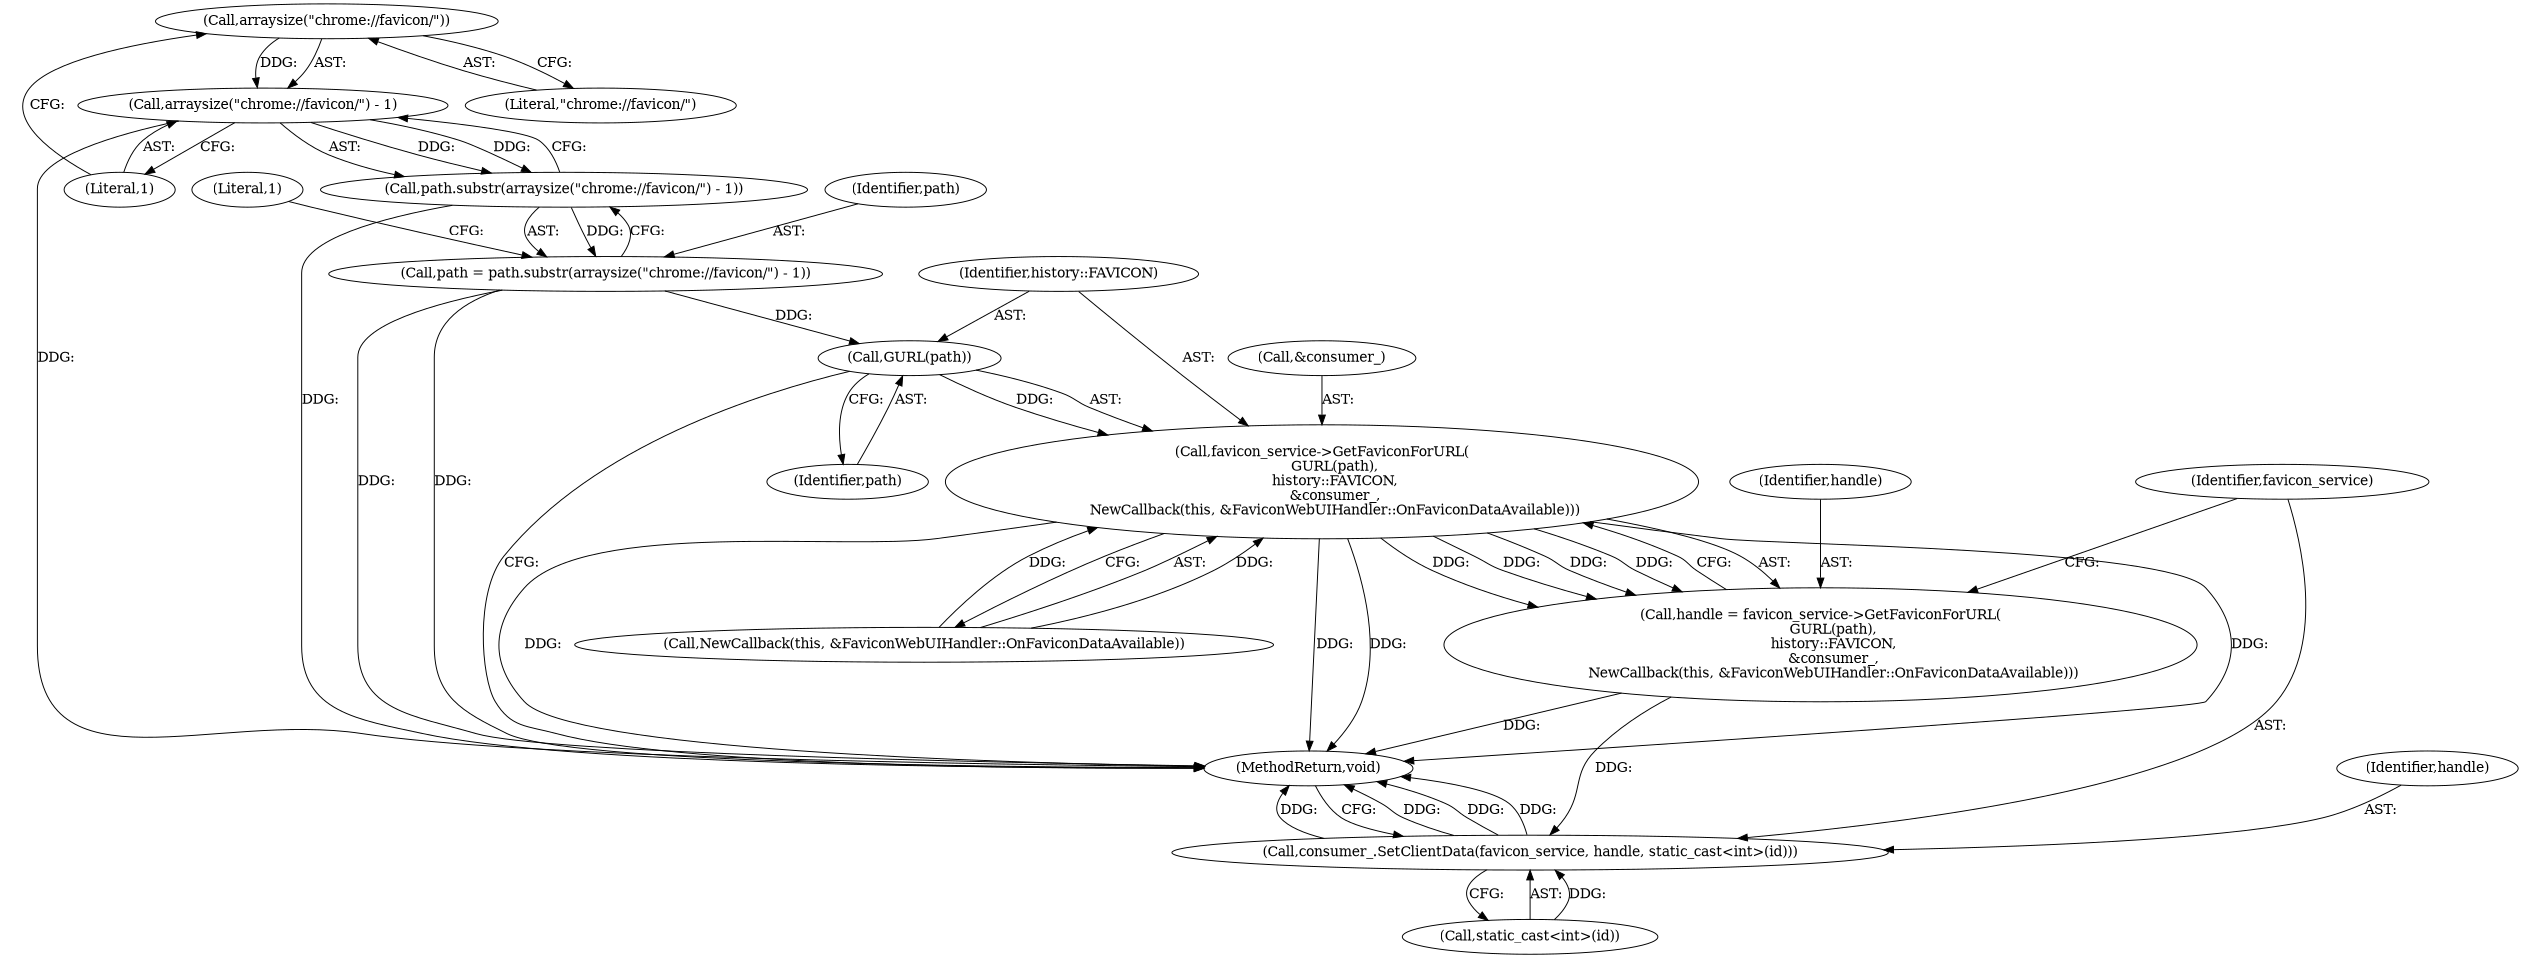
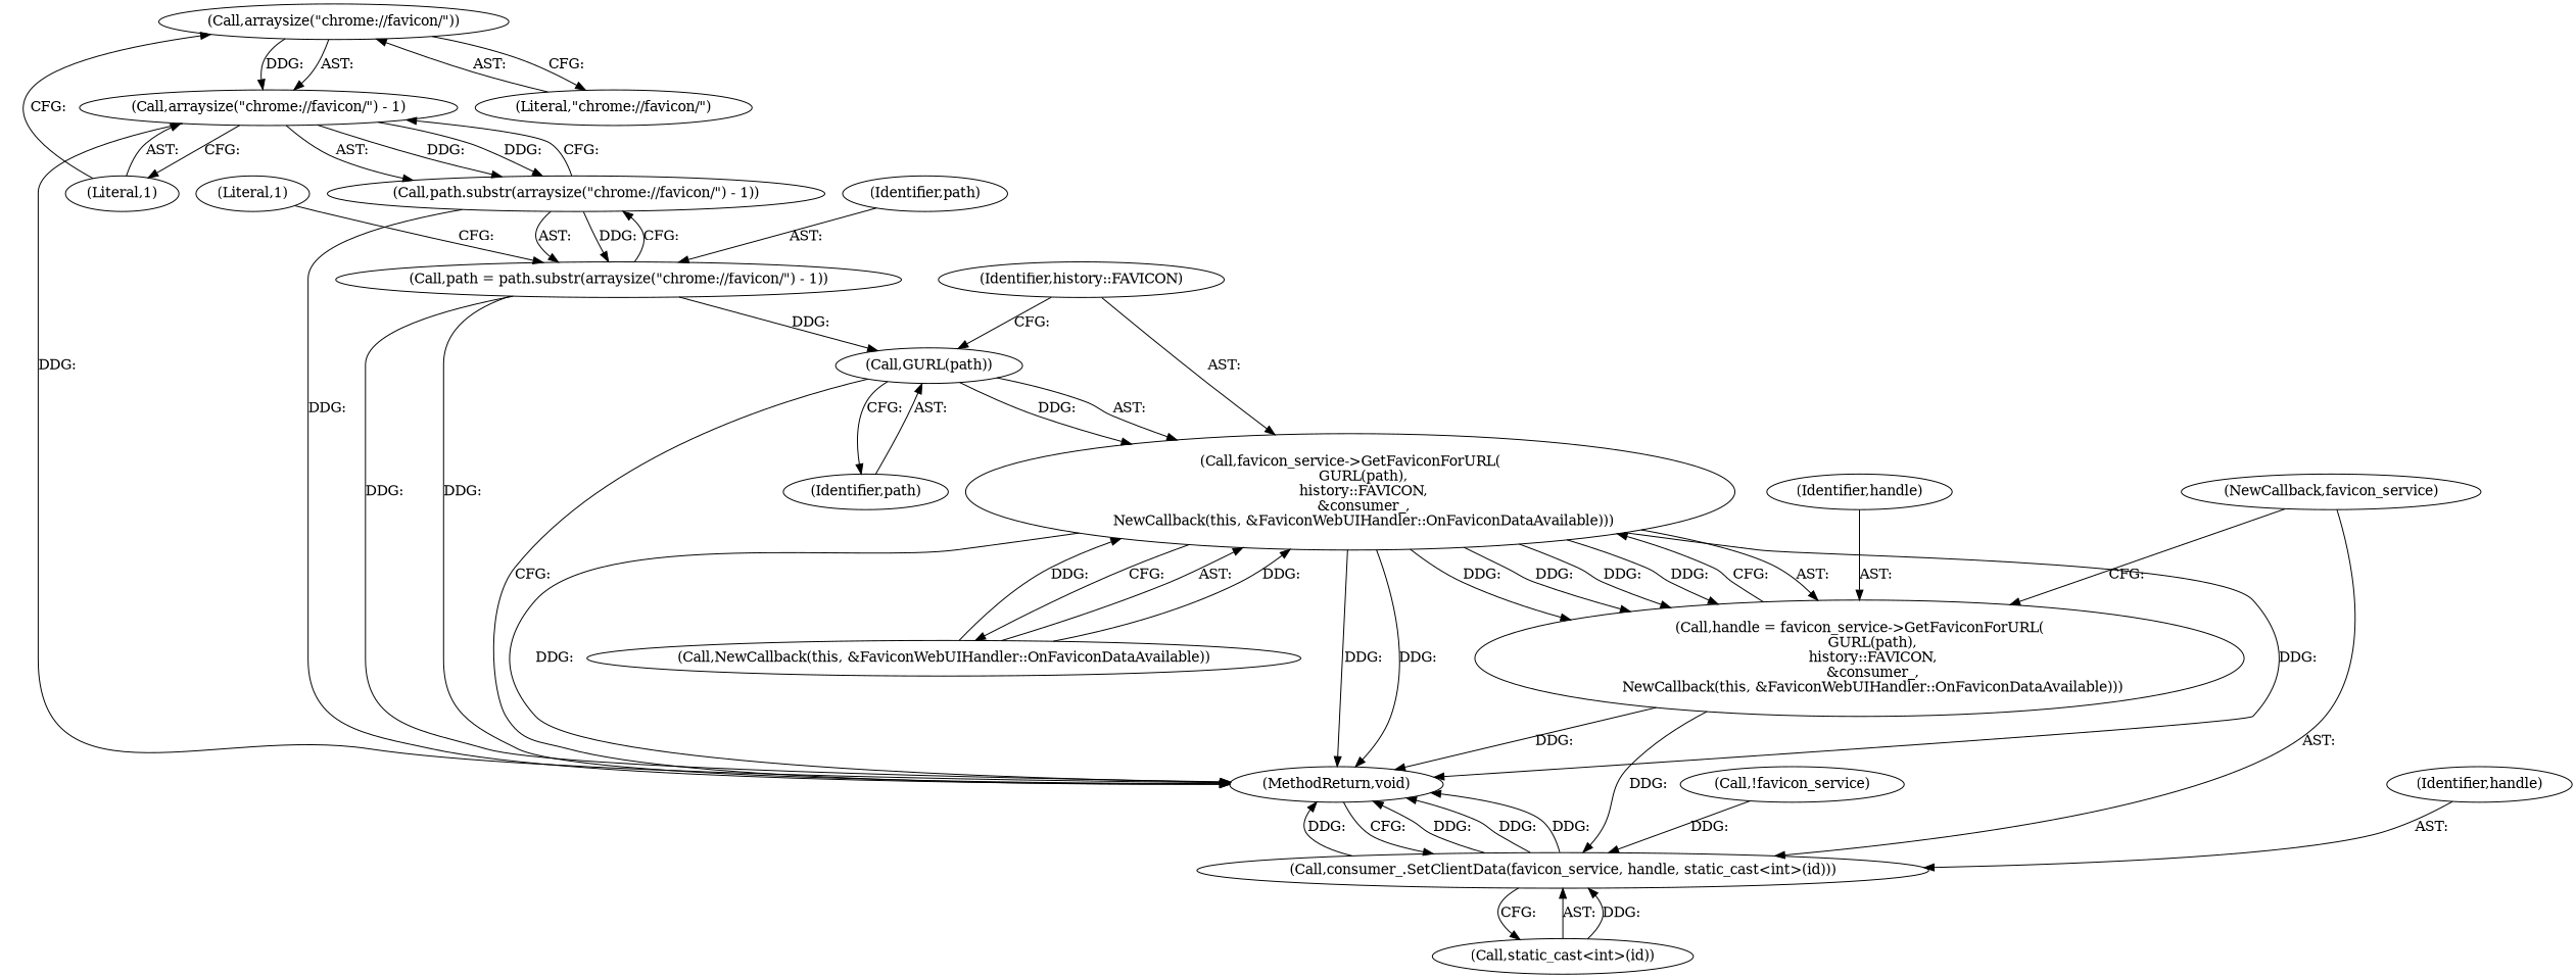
  digraph {
    fontname="DejaVu Serif"
    node [fontname="DejaVu Serif"]
    edge [fontname="DejaVu Serif"]
    n1 [label="(Call,arraysize(\"chrome://favicon/\"))"]
    n2 [label="(Call,arraysize(\"chrome://favicon/\") - 1)"]
    n3 [label="(Literal,\"chrome://favicon/\")"]
    n4 [label="(Call,path.substr(arraysize(\"chrome://favicon/\") - 1))"]
    n5 [label="(Literal,1)"]
    n6 [label="(MethodReturn,void)"]
    n7 [label="(Call,path = path.substr(arraysize(\"chrome://favicon/\") - 1))"]
    n8 [label="(Call,consumer_.SetClientData(favicon_service, handle, static_cast<int>(id)))"]
    n9 [label="(Call,GURL(path))"]
    n10 [label="(Call,favicon_service->GetFaviconForURL(\n      GURL(path),\n      history::FAVICON,\n      &consumer_,\n      NewCallback(this, &FaviconWebUIHandler::OnFaviconDataAvailable)))"]
    n11 [label="(Identifier,path)"]
    n12 [label="(Call,handle = favicon_service->GetFaviconForURL(\n      GURL(path),\n      history::FAVICON,\n      &consumer_,\n      NewCallback(this, &FaviconWebUIHandler::OnFaviconDataAvailable)))"]
    n13 [label="(Call,NewCallback(this, &FaviconWebUIHandler::OnFaviconDataAvailable))"]
    n14 [label="(Call,static_cast<int>(id))"]
-   n15 [label="(Call,&consumer_)"]
    n16 [label="(Literal,1)"]
+   n17 [label="(Call,!favicon_service)"]
    n18 [label="(Identifier,path)"]
    n19 [label="(Identifier,handle)"]
-   n20 [label="(Identifier,favicon_service)"]
+   n20 [label="(NewCallback,favicon_service)"]
    n21 [label="(Identifier,history::FAVICON)"]
    n22 [label="(Identifier,handle)"]
    n1 -> n2 [label="AST: "]
    n1 -> n2 [label="DDG: "]
    n1 -> n3 [label="CFG: "]
    n2 -> n4 [label="AST: "]
    n2 -> n4 [label="DDG: "]
    n2 -> n4 [label="DDG: "]
    n2 -> n5 [label="CFG: "]
    n2 -> n6 [label="DDG: "]
    n3 -> n1 [label="AST: "]
    n4 -> n2 [label="CFG: "]
    n4 -> n6 [label="DDG: "]
    n4 -> n7 [label="AST: "]
    n4 -> n7 [label="DDG: "]
    n5 -> n1 [label="CFG: "]
    n5 -> n2 [label="AST: "]
    n6 -> n8 [label="CFG: "]
    n7 -> n4 [label="CFG: "]
    n7 -> n6 [label="DDG: "]
    n7 -> n6 [label="DDG: "]
    n7 -> n9 [label="DDG: "]
    n8 -> n6 [label="DDG: "]
    n8 -> n6 [label="DDG: "]
    n8 -> n6 [label="DDG: "]
    n8 -> n6 [label="DDG: "]
    n8 -> n14 [label="CFG: "]
    n9 -> n6 [label="CFG: "]
    n9 -> n10 [label="AST: "]
    n9 -> n10 [label="DDG: "]
    n9 -> n11 [label="CFG: "]
    n10 -> n6 [label="DDG: "]
    n10 -> n6 [label="DDG: "]
    n10 -> n6 [label="DDG: "]
    n10 -> n6 [label="DDG: "]
    n10 -> n12 [label="AST: "]
    n10 -> n12 [label="DDG: "]
    n10 -> n12 [label="DDG: "]
    n10 -> n12 [label="DDG: "]
    n10 -> n12 [label="DDG: "]
    n10 -> n13 [label="CFG: "]
    n11 -> n9 [label="AST: "]
    n12 -> n6 [label="DDG: "]
    n12 -> n8 [label="DDG: "]
    n12 -> n10 [label="CFG: "]
    n13 -> n10 [label="AST: "]
    n13 -> n10 [label="DDG: "]
    n13 -> n10 [label="DDG: "]
    n14 -> n8 [label="AST: "]
    n14 -> n8 [label="DDG: "]
-   n15 -> n10 [label="AST: "]
    n16 -> n7 [label="CFG: "]
+   n17 -> n8 [label="DDG: "]
    n18 -> n7 [label="AST: "]
    n19 -> n12 [label="AST: "]
    n20 -> n8 [label="AST: "]
    n20 -> n12 [label="CFG: "]
-   n21 -> n9 [label="AST: "]
+   n21 -> n9 [label="CFG: "]
    n21 -> n10 [label="AST: "]
    n22 -> n8 [label="AST: "]
  }
